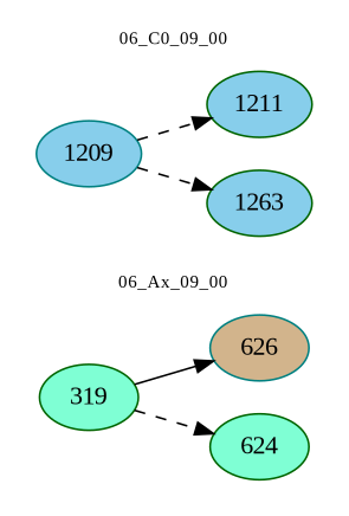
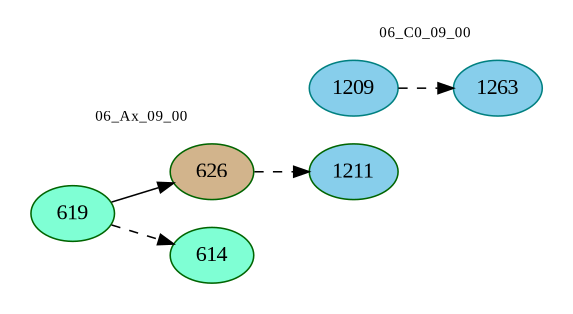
  digraph {
    fontname="Liberation Serif"
    rankdir=LR
    node [color=darkgreen fillcolor=skyblue fontname="Liberation Serif" style=filled]
    edge [color=black fontname="Liberation Serif" style=dashed]
-   n1 [fillcolor=aquamarine label=319]
-   n2 [fillcolor=aquamarine label=624]
-   n3 [color=teal fillcolor=tan label=626]
+   n1 [fillcolor=aquamarine label=619]
+   n2 [fillcolor=aquamarine label=614]
+   n3 [fillcolor=tan label=626]
    n4 [color=teal label=1209]
-   n5 [label=1263]
+   n5 [color=teal label=1263]
    n6 [label=1211]
    subgraph cluster_1 {
      color=white
      fontsize=10
      label="06_Ax_09_00"
      n1
      n2
      n3
    }
    subgraph cluster_2 {
      color=white
      fontsize=10
      label="06_C0_09_00"
      n4
      n5
      n6
    }
    n1 -> n2
    n1 -> n3 [style=solid]
    n4 -> n5
-   n4 -> n6
+   n3 -> n6
  }
